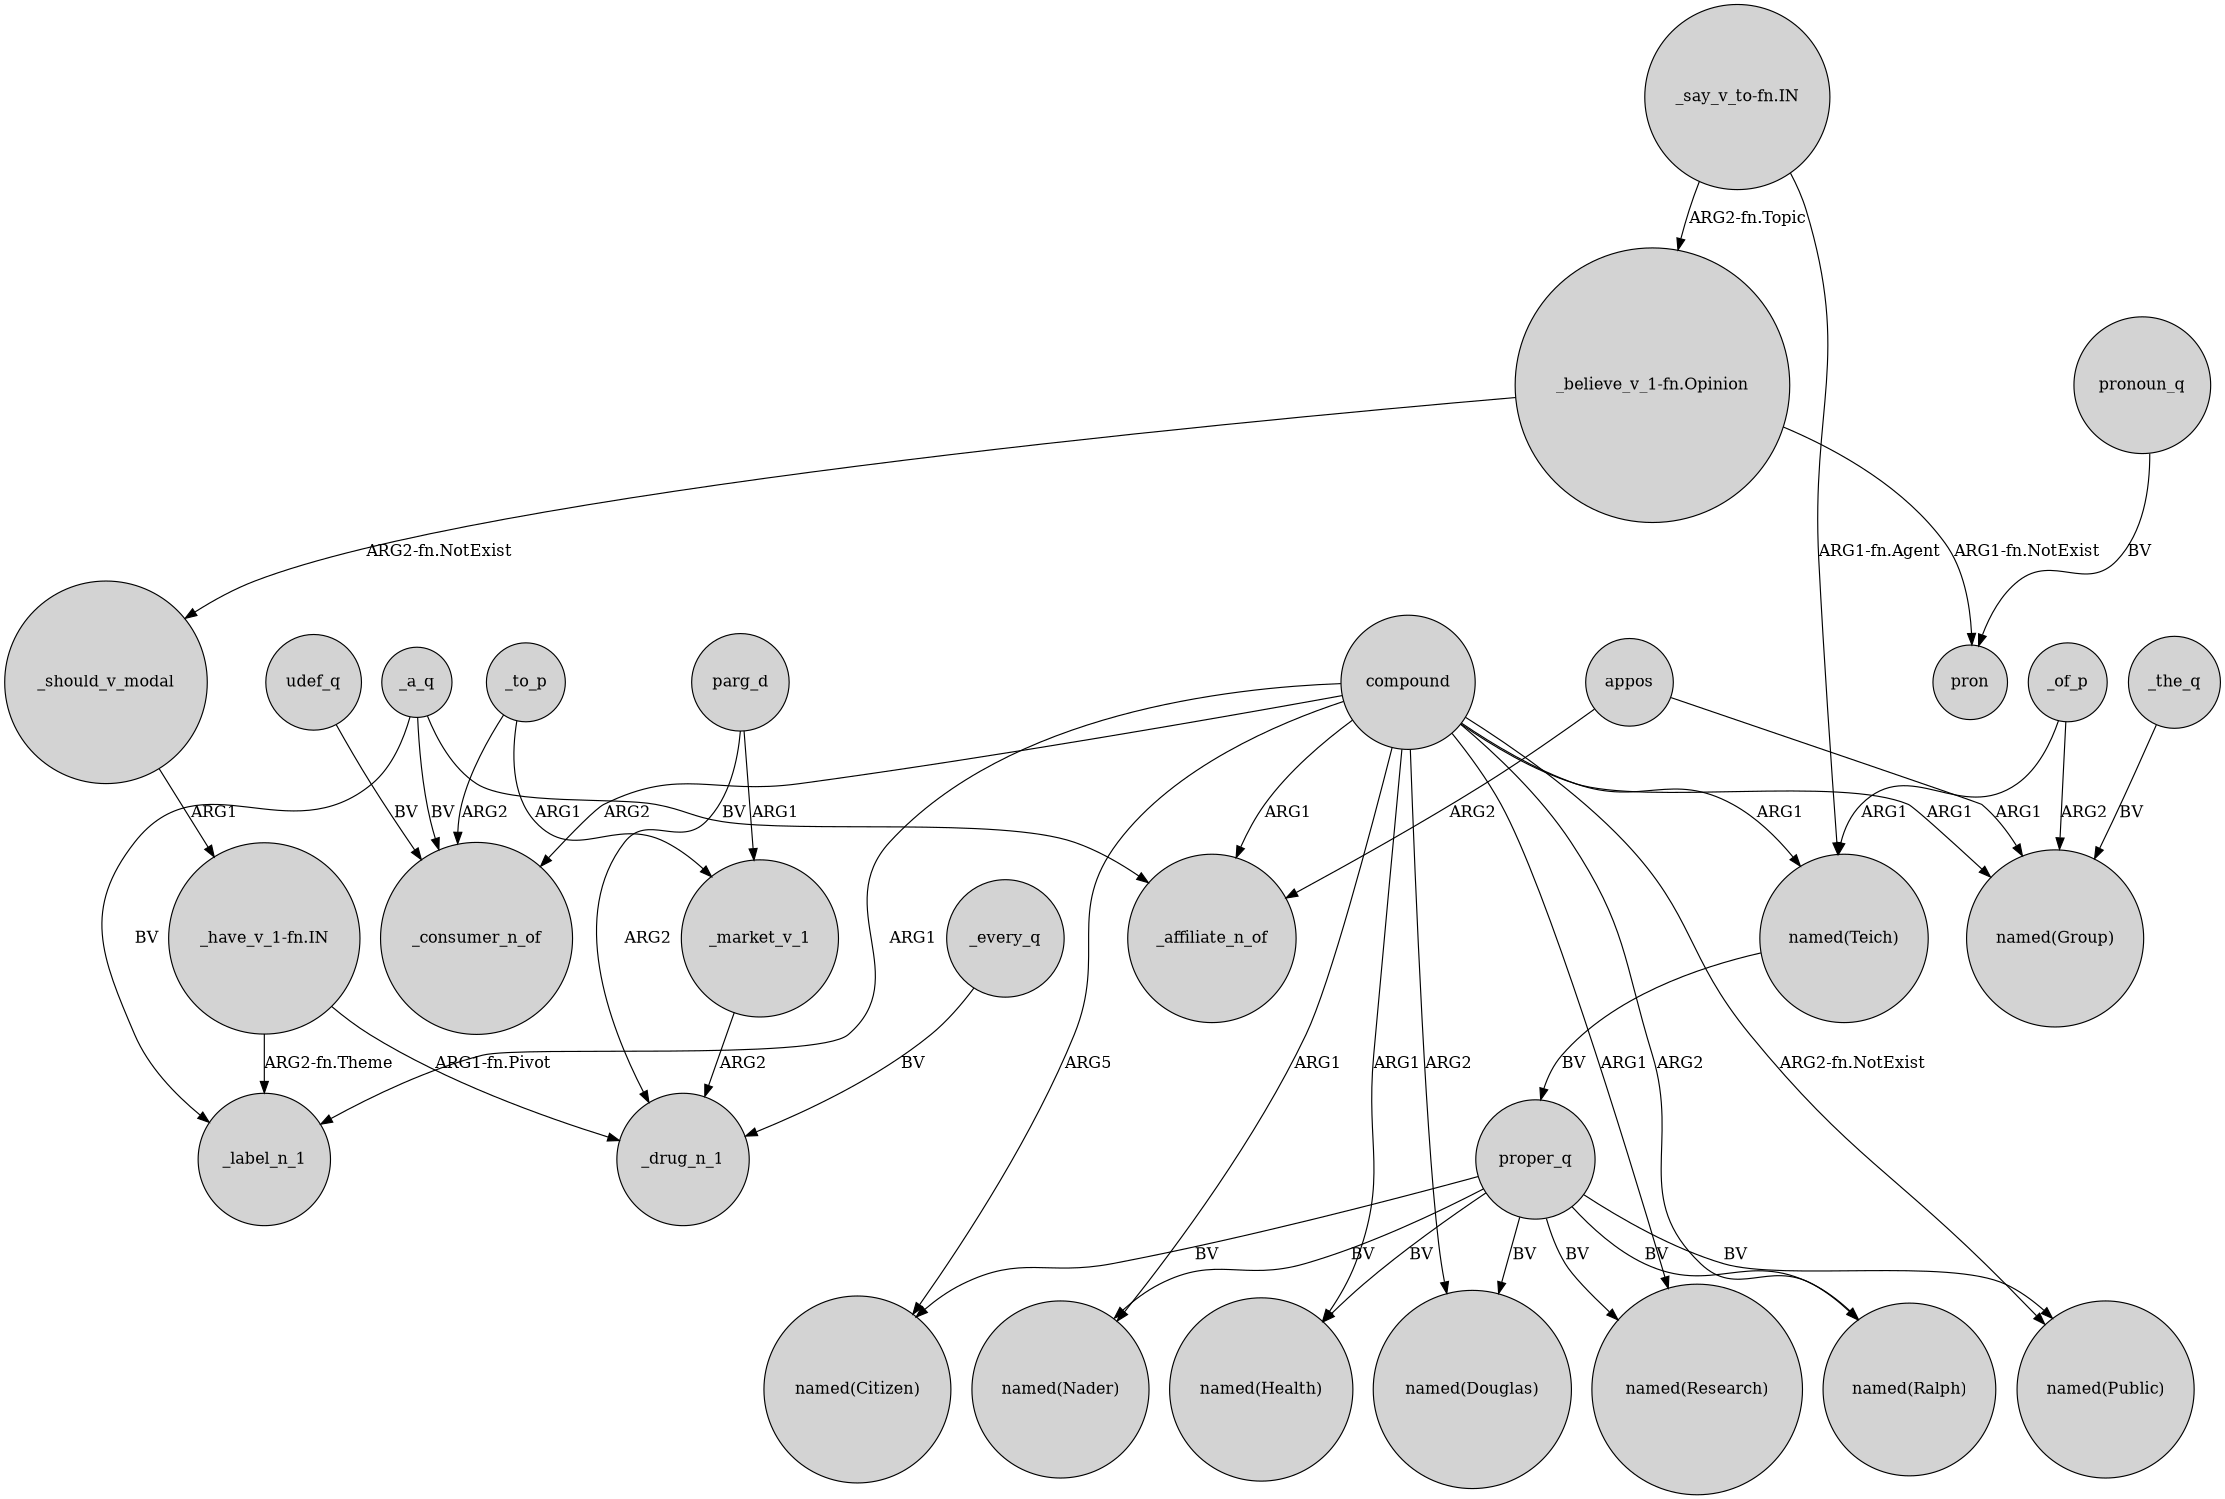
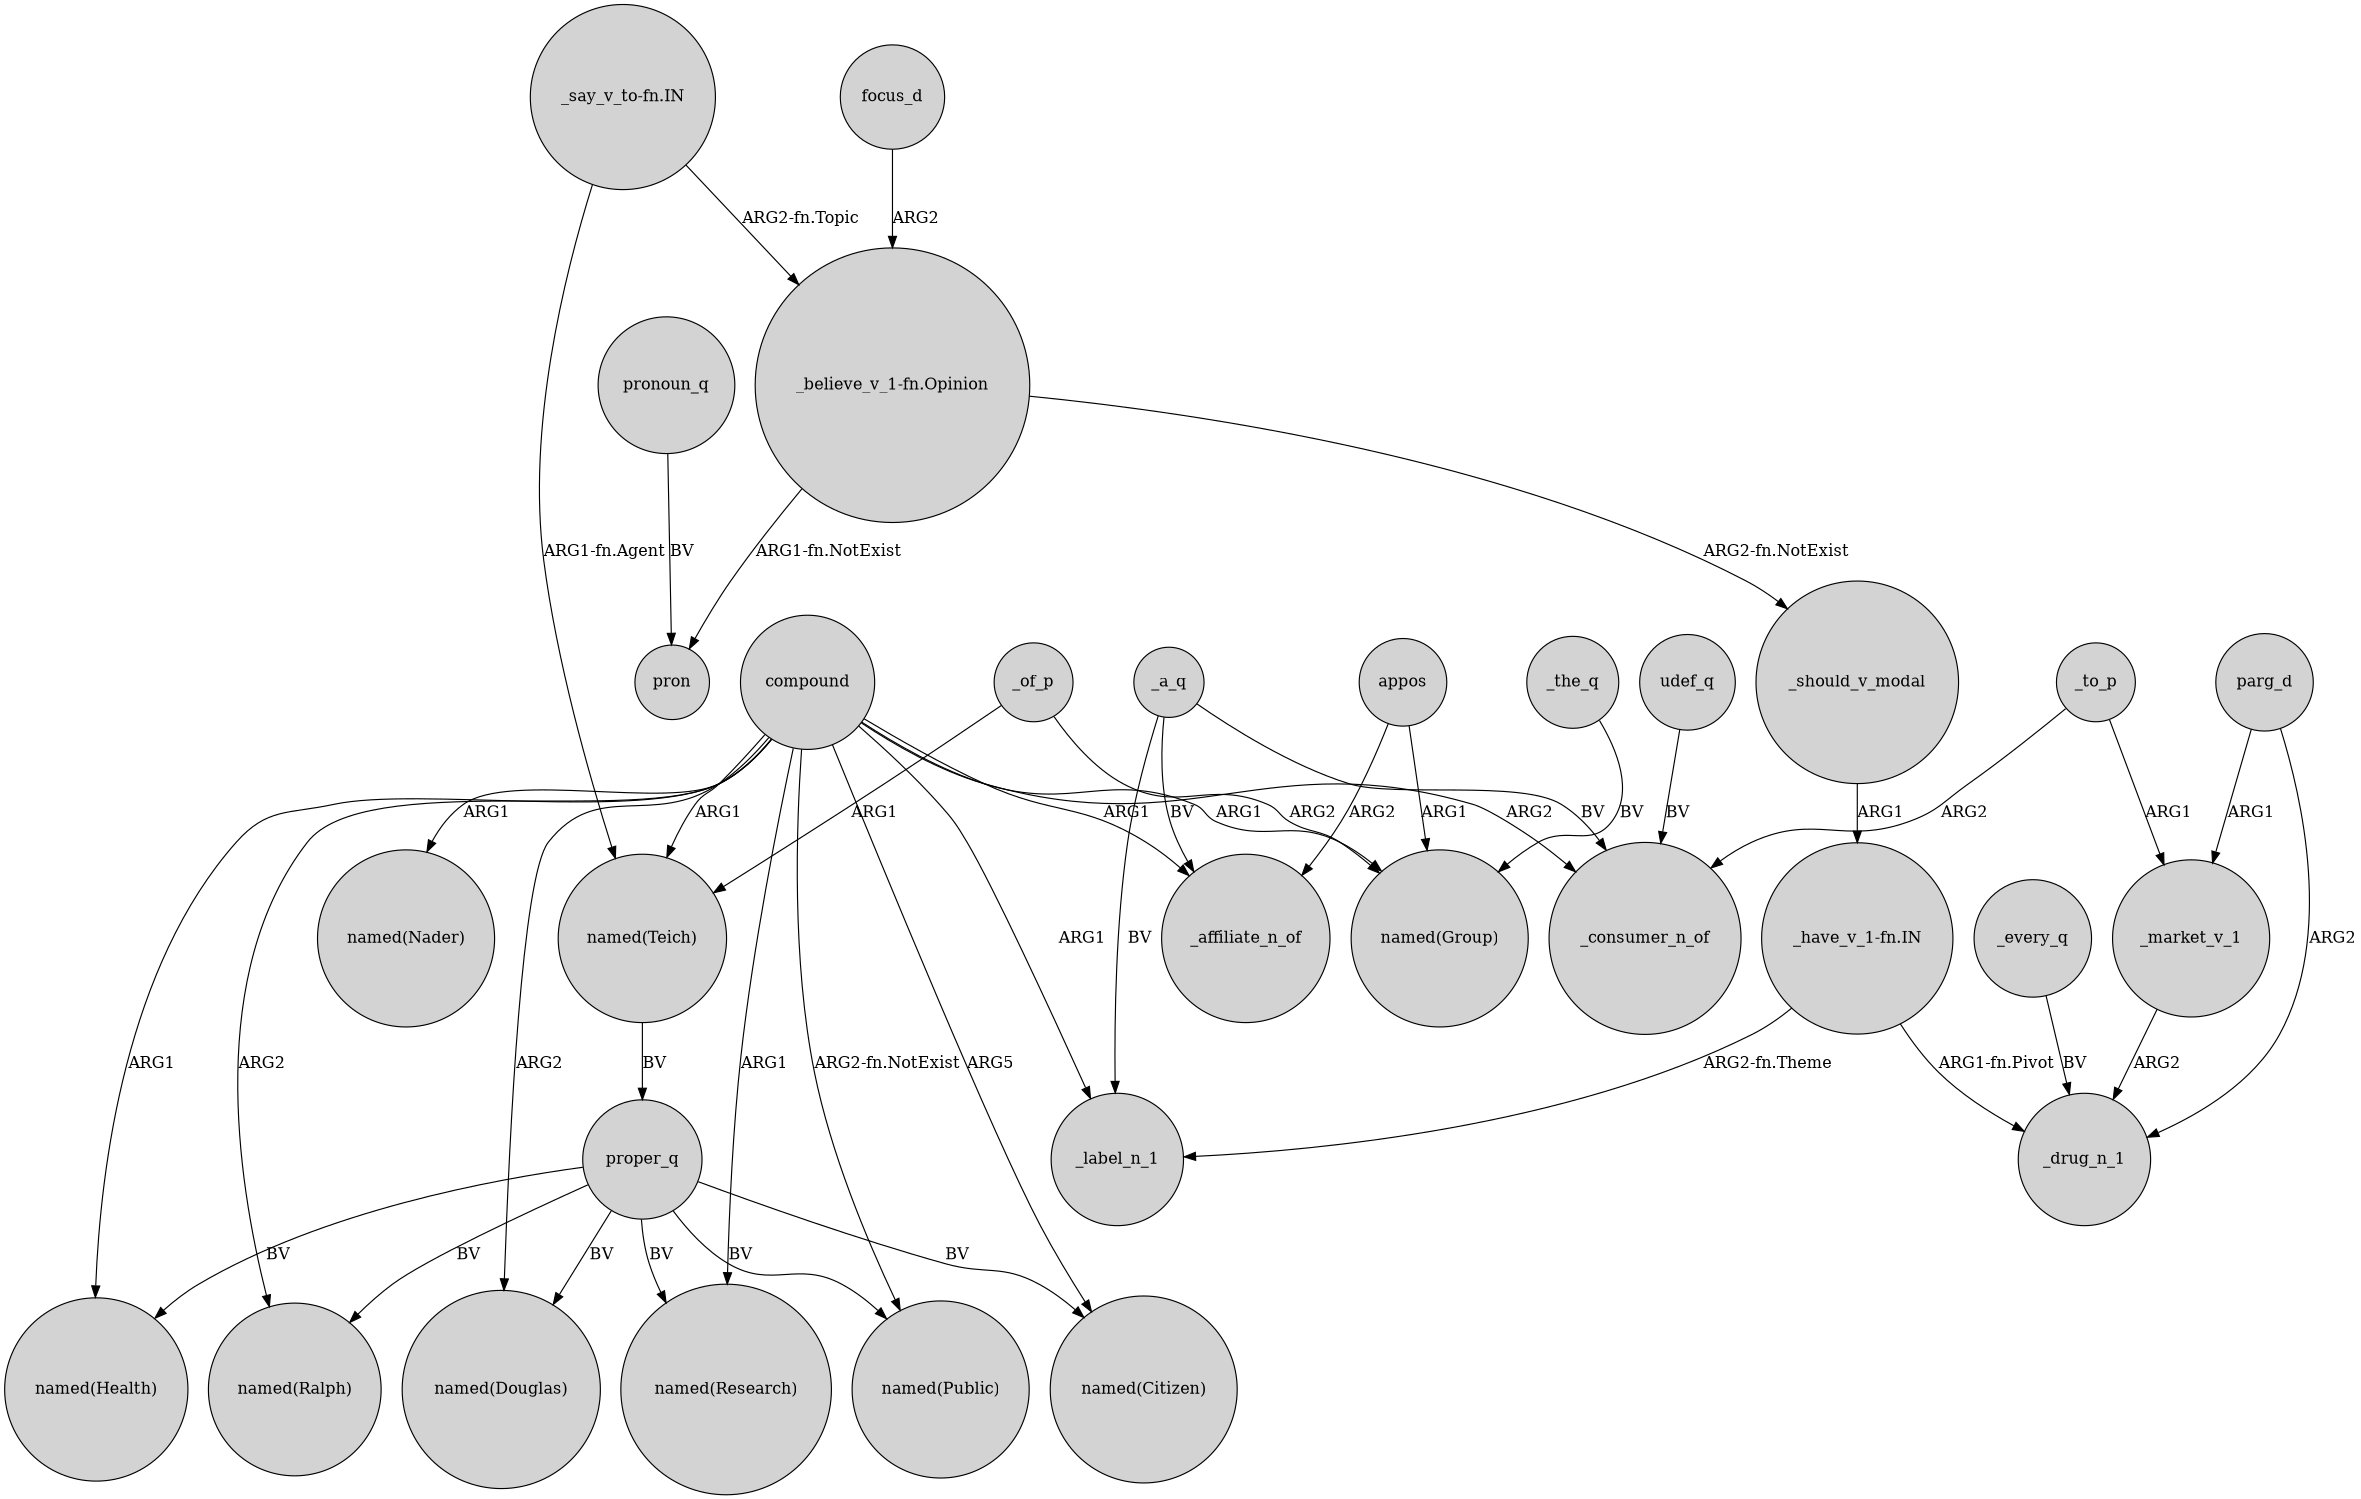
  digraph {
    node [shape=circle style=filled]
    "_say_v_to-fn.IN"
    "named(Teich)"
    "_believe_v_1-fn.Opinion"
    proper_q
    _should_v_modal
    pron
    _a_q
    _consumer_n_of
    _label_n_1
    _affiliate_n_of
    "_have_v_1-fn.IN"
    _drug_n_1
    parg_d
    _market_v_1
    compound
    "named(Citizen)"
    "named(Health)"
    "named(Group)"
    "named(Nader)"
    "named(Ralph)"
    "named(Douglas)"
    "named(Research)"
    "named(Public)"
    _every_q
    _of_p
+   focus_d
    pronoun_q
    appos
    _the_q
    udef_q
    _to_p
    "_say_v_to-fn.IN" -> "named(Teich)" [label="ARG1-fn.Agent"]
    "_say_v_to-fn.IN" -> "_believe_v_1-fn.Opinion" [label="ARG2-fn.Topic"]
    "named(Teich)" -> proper_q [label=BV]
    "_believe_v_1-fn.Opinion" -> _should_v_modal [label="ARG2-fn.NotExist"]
    "_believe_v_1-fn.Opinion" -> pron [label="ARG1-fn.NotExist"]
    proper_q -> "named(Citizen)" [label=BV]
    proper_q -> "named(Health)" [label=BV]
-   proper_q -> "named(Nader)" [label=BV]
    proper_q -> "named(Ralph)" [label=BV]
    proper_q -> "named(Douglas)" [label=BV]
    proper_q -> "named(Research)" [label=BV]
    proper_q -> "named(Public)" [label=BV]
    _should_v_modal -> "_have_v_1-fn.IN" [label=ARG1]
    _a_q -> _consumer_n_of [label=BV]
    _a_q -> _label_n_1 [label=BV]
    _a_q -> _affiliate_n_of [label=BV]
    "_have_v_1-fn.IN" -> _label_n_1 [label="ARG2-fn.Theme"]
    "_have_v_1-fn.IN" -> _drug_n_1 [label="ARG1-fn.Pivot"]
    parg_d -> _drug_n_1 [label=ARG2]
    parg_d -> _market_v_1 [label=ARG1]
    _market_v_1 -> _drug_n_1 [label=ARG2]
    compound -> "named(Teich)" [label=ARG1]
    compound -> _consumer_n_of [label=ARG2]
    compound -> _label_n_1 [label=ARG1]
    compound -> _affiliate_n_of [label=ARG1]
    compound -> "named(Citizen)" [label=ARG5]
    compound -> "named(Health)" [label=ARG1]
    compound -> "named(Group)" [label=ARG1]
    compound -> "named(Nader)" [label=ARG1]
    compound -> "named(Ralph)" [label=ARG2]
    compound -> "named(Douglas)" [label=ARG2]
    compound -> "named(Research)" [label=ARG1]
    compound -> "named(Public)" [label="ARG2-fn.NotExist"]
    _every_q -> _drug_n_1 [label=BV]
    _of_p -> "named(Teich)" [label=ARG1]
    _of_p -> "named(Group)" [label=ARG2]
+   focus_d -> "_believe_v_1-fn.Opinion" [label=ARG2]
    pronoun_q -> pron [label=BV]
    appos -> _affiliate_n_of [label=ARG2]
    appos -> "named(Group)" [label=ARG1]
    _the_q -> "named(Group)" [label=BV]
    udef_q -> _consumer_n_of [label=BV]
    _to_p -> _consumer_n_of [label=ARG2]
    _to_p -> _market_v_1 [label=ARG1]
  }
